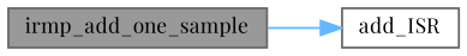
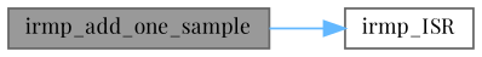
  digraph {
    rankdir=LR
    fontname="Playfair Display"
    node [fontname="Playfair Display" fontsize=10 shape=box style=filled]
    n1 [color=gray40 fillcolor=grey60 fontcolor=black height=0.2 label=irmp_add_one_sample width=0.4]
-   n2 [color=grey40 fillcolor=white height=0.2 label=add_ISR width=0.4]
+   n2 [color=grey40 fillcolor=white height=0.2 label=irmp_ISR width=0.4]
    n1 -> n2 [color=steelblue1 fontname="Playfair Display" fontsize=10 labelfontname=Helvetica labelfontsize=10 style=solid]
  }
